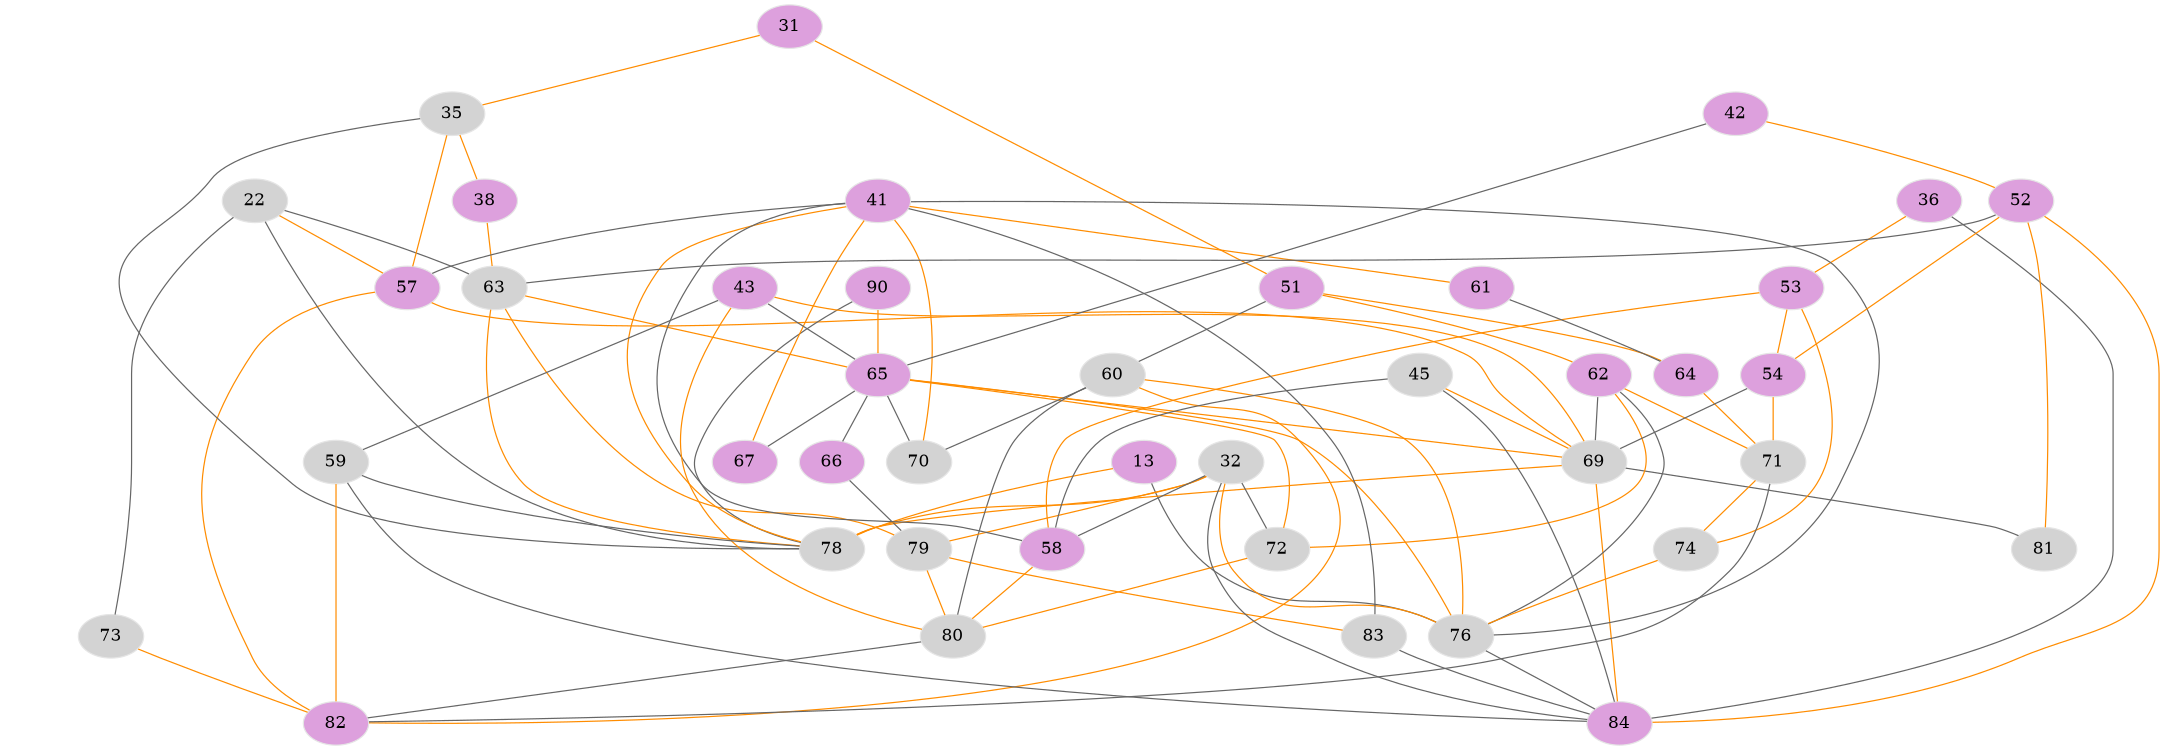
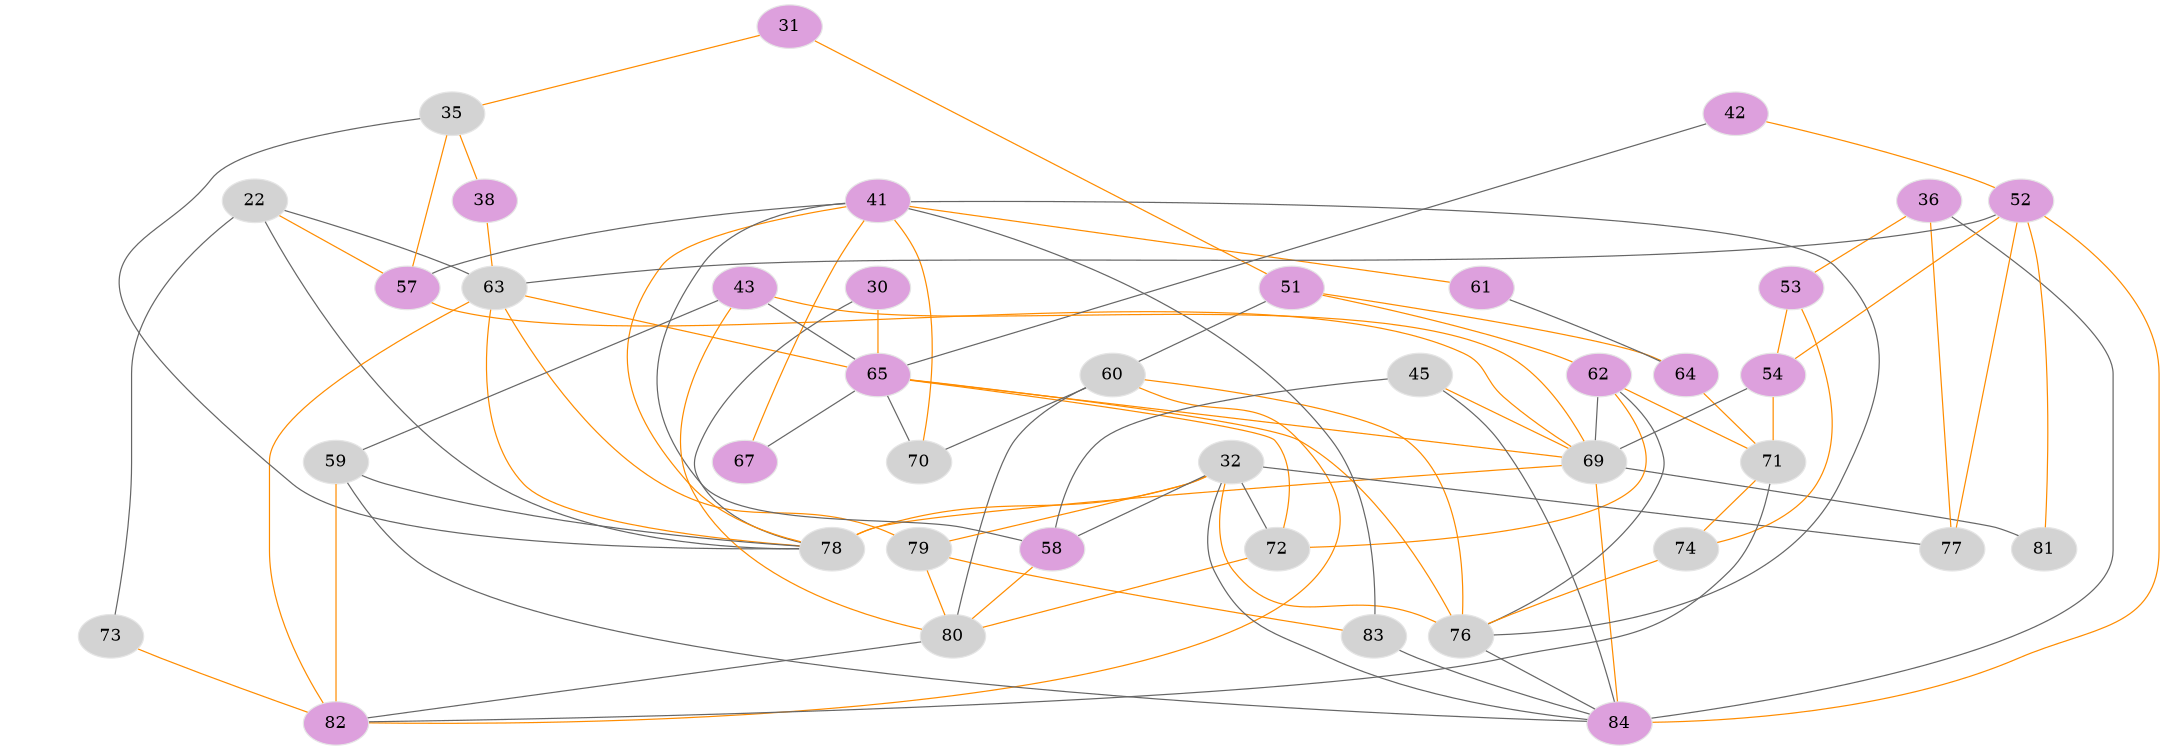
  graph {
    node [color=gray90 fillcolor=plum style=filled]
    edge [color=darkorange]
    76 [fillcolor=lightgrey super="+29"]
    84 [super="+19+27+68"]
-   13
    78 [fillcolor=lightgrey super="+75+39"]
    57 [super="+40"]
    69 [fillcolor=lightgrey super="+23+46"]
    22 [fillcolor=lightgrey]
    63 [fillcolor=lightgrey super="+8+55+44"]
    73 [fillcolor=lightgrey]
    65 [super="+20+47"]
    79 [fillcolor=lightgrey super="+4+37"]
    82 [super="+7+16"]
    72 [fillcolor=lightgrey]
    67
    70 [fillcolor=lightgrey]
-   66
-   30 [label=90]
+   30
    35 [fillcolor=lightgrey]
    31
    51
    38
    60 [fillcolor=lightgrey super="+21+2"]
    62 [super="+50"]
    64
    32 [fillcolor=lightgrey super="+6+12"]
    58 [super="+56"]
+   77 [fillcolor=lightgrey super="+28"]
    80 [fillcolor=lightgrey super="+49"]
    83 [fillcolor=lightgrey super="+14"]
    36
    53
    54
    74 [fillcolor=lightgrey]
    41 [super="+24"]
    61
    42
    52
    81 [fillcolor=lightgrey]
    43 [super="+33"]
    59 [fillcolor=lightgrey]
    45 [fillcolor=lightgrey super="+34"]
    71 [fillcolor=lightgrey]
    76 -- 84 [color=gray40]
-   13 -- 76 [color=gray40 weight=2]
-   13 -- 78
    57 -- 69
    69 -- 84 [weight=3]
    69 -- 78 [weight=4]
    69 -- 81 [color=gray40]
    22 -- 78 [color=gray40]
    22 -- 57
    22 -- 63 [color=gray40]
    22 -- 73 [color=gray40]
    63 -- 78
    63 -- 65
    63 -- 79
-   57 -- 82 [weight=2]
+   63 -- 82 [weight=2]
    73 -- 82
    65 -- 76 [weight=2]
    65 -- 69
    65 -- 72
    65 -- 67 [color=gray40]
    65 -- 70 [color=gray40]
-   65 -- 66 [color=gray40]
    79 -- 80
    79 -- 83
    72 -- 80
-   66 -- 79 [color=gray40]
    30 -- 78 [color=gray40]
    30 -- 65
    35 -- 78 [color=gray40]
    35 -- 57
    35 -- 38
    31 -- 35
    31 -- 51
    51 -- 60 [color=gray40 weight=3]
    51 -- 62
    51 -- 64
    38 -- 63
    60 -- 76
    60 -- 82
    60 -- 70 [color=gray40]
    60 -- 80 [color=gray40 weight=2]
    62 -- 76 [color=gray40]
    62 -- 69 [color=gray40 weight=2]
    62 -- 72
    62 -- 71
    64 -- 71
    32 -- 76 [weight=2]
    32 -- 84 [color=gray40]
    32 -- 78 [weight=2]
    32 -- 79
    32 -- 72 [color=gray40]
    32 -- 58 [color=gray40 weight=3]
+   32 -- 77 [color=gray40 weight=2]
    58 -- 80 [weight=2]
    80 -- 82 [color=gray40 weight=3]
    83 -- 84 [color=gray40]
    36 -- 84 [color=gray40]
+   36 -- 77
    36 -- 53
-   53 -- 58
    53 -- 54
    53 -- 74
    54 -- 69 [color=gray40]
    54 -- 71
    74 -- 76
    41 -- 76 [color=gray40 weight=2]
    41 -- 78
    41 -- 57 [color=gray40 weight=2]
    41 -- 67
    41 -- 70
    41 -- 58 [color=gray40]
    41 -- 83 [color=gray40]
    41 -- 61
    61 -- 64 [color=gray40]
    42 -- 65 [color=gray40]
    42 -- 52
    52 -- 84 [weight=2]
    52 -- 63 [color=gray40]
+   52 -- 77 [weight=2]
    52 -- 54
    52 -- 81
    43 -- 69
    43 -- 65 [color=gray40 weight=2]
    43 -- 80
    43 -- 59 [color=gray40]
    59 -- 84 [color=gray40]
    59 -- 78 [color=gray40]
    59 -- 82
    45 -- 84 [color=gray40]
    45 -- 69 [weight=3]
    45 -- 58 [color=gray40]
    71 -- 82 [color=gray40]
    71 -- 74
  }
